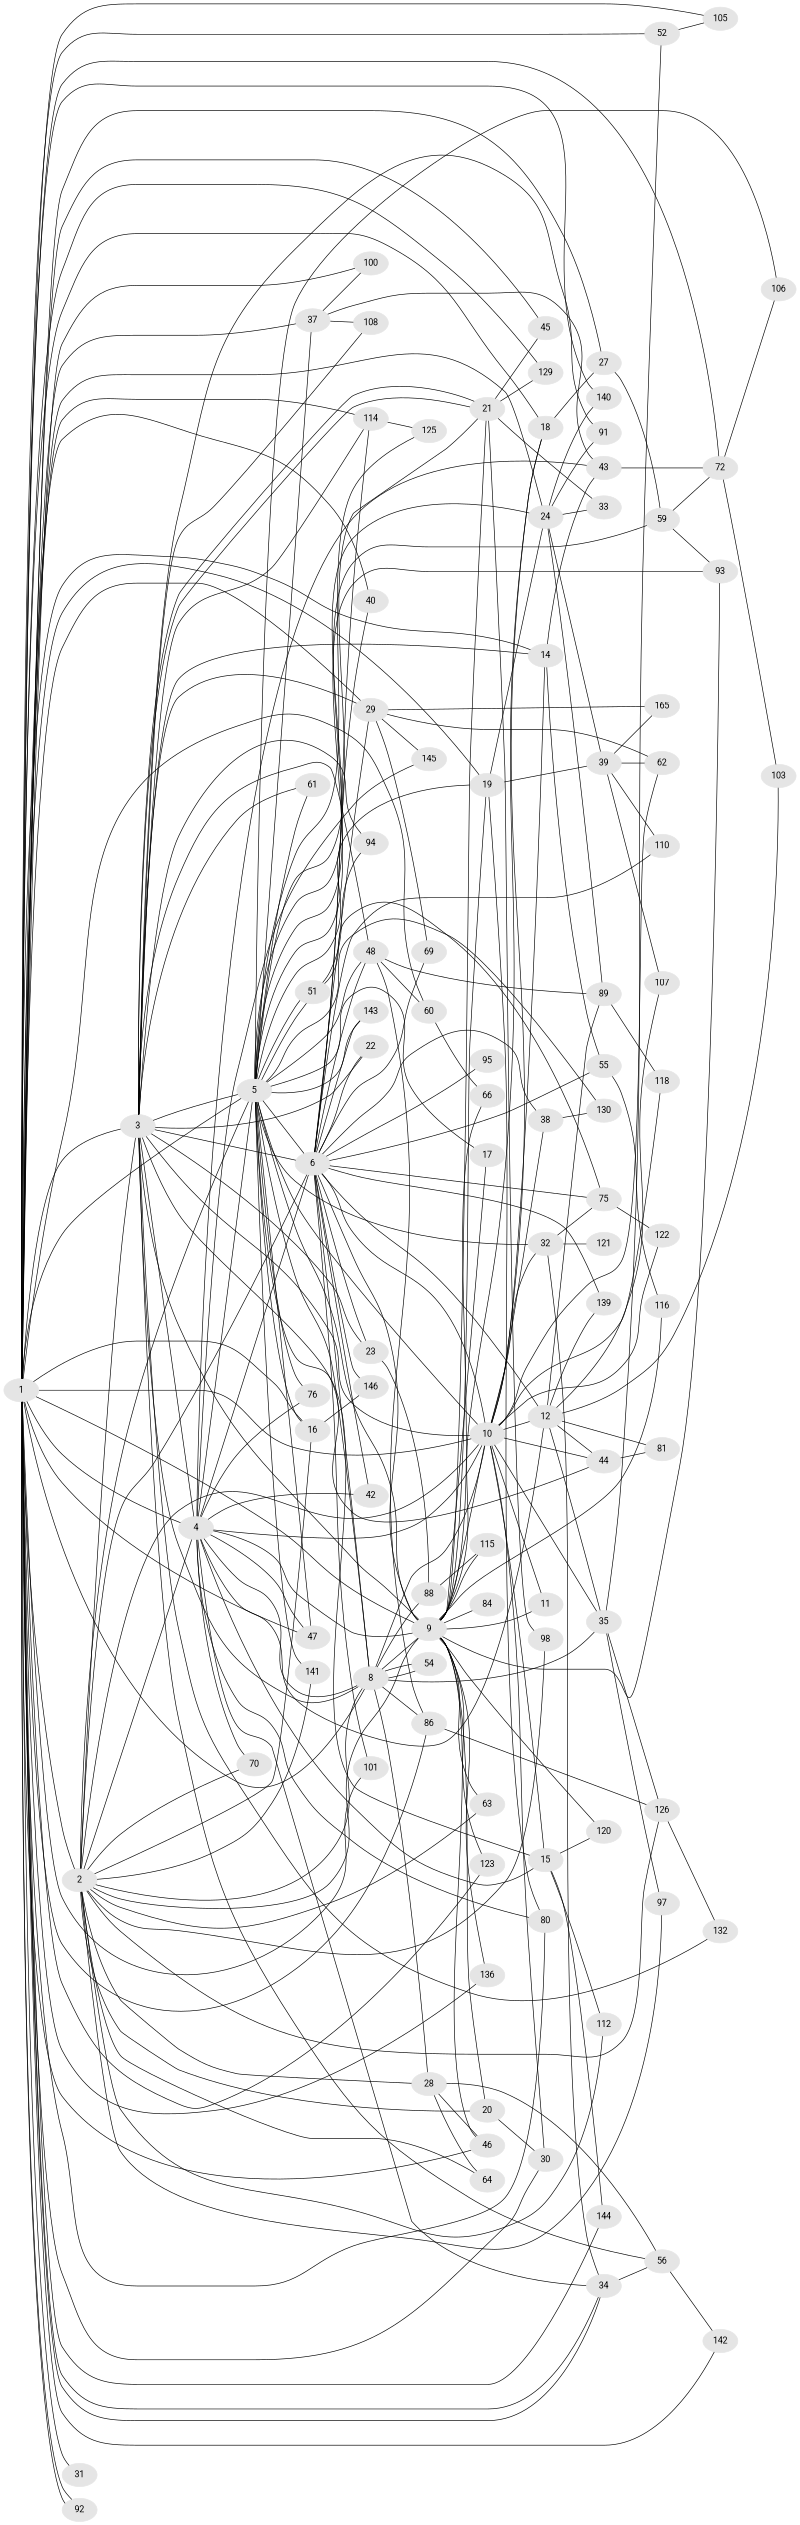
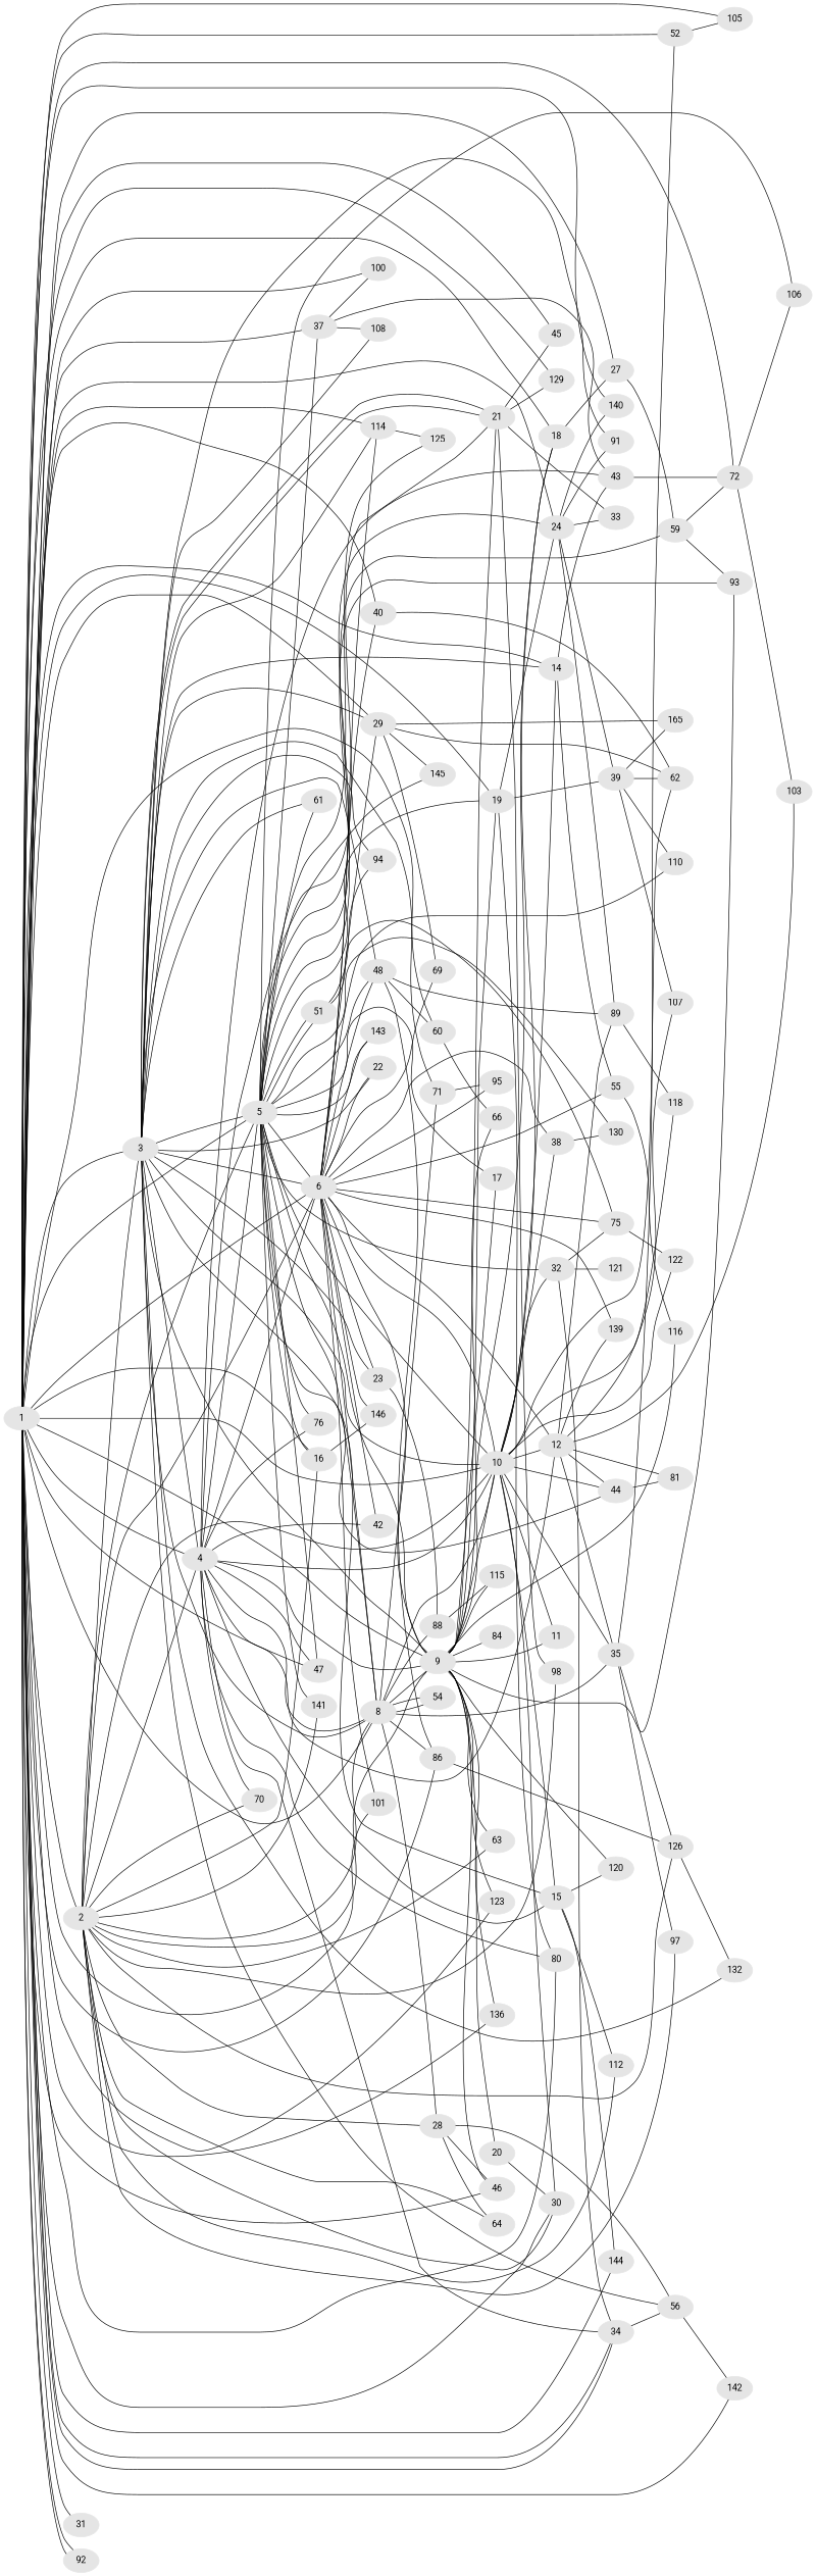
  graph {
    fontname=Roboto
    rankdir=LR
    node [color=gray90 fontname=Roboto style=filled]
    edge [fontname=Roboto]
    1 [super="+7"]
    2 [super="+127"]
    3 [super="+83"]
    4 [super="+58"]
    5 [super="+57"]
    6 [super="+99"]
    8 [super="+87"]
    9 [super="+137"]
    10 [super="+41"]
    14 [super="+25"]
    16 [super="+49"]
    18 [super="+102"]
    19 [super="+77"]
    24 [super="+36"]
    27
    29 [super="+50"]
    30
    31
    34 [super="+79"]
    37 [super="+85"]
    40 [super="+67"]
    45
    46 [super="+53"]
    47 [super="+117"]
    52
    60
    72 [super="+128"]
    80 [super="+104"]
    86 [super="+90"]
    92
    100
    101
    105
    114 [super="+134"]
    123
    129
    136
    140
    142
    144
    20 [super="+119"]
    28 [super="+82"]
    63
    64
    70
    97
    98
    112
    126 [super="+131"]
    141
    21 [super="+26"]
    22
    23
    44 [super="+138"]
    48 [super="+75"]
    56
    61
+   71 [super="+124"]
    91
    94
    108
    132
    12 [super="+13"]
    15 [super="+68"]
    42
    43
    76
    145
    17
    32
    51
    59
    93 [super="+133"]
    106
    125
    130
    143
    38
    55
    69
    n81 [label=75 super="+109"]
    95
    110
    139
    146
    35 [super="+65"]
    54
    88
    84
    11
    66
    115
    116
    120
    62 [super="+111"]
    118
    122
    39 [super="+96"]
    89 [super="+113"]
    33
    n101 [label=165]
    103
    81
    107
    121
    1 -- 2 [weight=2]
    1 -- 3 [weight=2]
    1 -- 4 [weight=2]
    1 -- 5 [weight=2]
+   1 -- 6 [weight=2]
    1 -- 8 [weight=2]
    1 -- 9 [weight=2]
    1 -- 10 [weight=2]
    1 -- 14
    1 -- 16
    1 -- 18
    1 -- 19
    1 -- 24
    1 -- 27
    1 -- 29
    1 -- 30
    1 -- 31
    1 -- 34
    1 -- 34
    1 -- 37
    1 -- 40
    1 -- 45
    1 -- 46
    1 -- 47
    1 -- 52
    1 -- 60
    1 -- 72
    1 -- 80
    1 -- 86
    1 -- 92
    1 -- 92
    1 -- 100
    1 -- 101
    1 -- 105
    1 -- 114
    1 -- 123
    1 -- 129
    1 -- 136
    1 -- 140
    1 -- 142
    1 -- 144
    2 -- 3 [weight=2]
    2 -- 4
    2 -- 5
    2 -- 6
    2 -- 8
    2 -- 9
    2 -- 10
    2 -- 16
-   2 -- 20
+   2 -- 30
    2 -- 28
    2 -- 63
    2 -- 64
    2 -- 70
    2 -- 97
    2 -- 98
    2 -- 112
    2 -- 126
    2 -- 141
    3 -- 4
    3 -- 5
    3 -- 6
    3 -- 8
    3 -- 9
    3 -- 10 [weight=2]
    3 -- 14
    3 -- 29
    3 -- 114
    3 -- 21
    3 -- 21
    3 -- 22
    3 -- 23
    3 -- 44
    3 -- 48 [weight=2]
    3 -- 56
    3 -- 61
+   3 -- 71
    3 -- 91
    3 -- 94
    3 -- 108
    3 -- 132
    4 -- 5
    4 -- 6
    4 -- 8
    4 -- 9 [weight=2]
    4 -- 10
    4 -- 34
    4 -- 47
    4 -- 80
    4 -- 70
    4 -- 12
    4 -- 15
    4 -- 42
    4 -- 43
    4 -- 76
    4 -- 145
    5 -- 6
    5 -- 8
    5 -- 9
    5 -- 10
    5 -- 16
    5 -- 19
    5 -- 24
    5 -- 37
    5 -- 47
    5 -- 141
    5 -- 21
    5 -- 48
    5 -- 61
    5 -- 15
    5 -- 76
    5 -- 17
    5 -- 32
    5 -- 51
    5 -- 51
    5 -- 59
    5 -- 93
    5 -- 106
    5 -- 125
    5 -- 130
    5 -- 143
    6 -- 8
    6 -- 9 [weight=2]
    6 -- 10
    6 -- 29
    6 -- 40
    6 -- 101
    6 -- 114
    6 -- 22
    6 -- 23
    6 -- 48
    6 -- 12
    6 -- 42
    6 -- 143
    6 -- 38
    6 -- 55
    6 -- 69
    6 -- n81
    6 -- 95
    6 -- 110
    6 -- 139
    6 -- 146
    8 -- 9
    8 -- 10 [weight=2]
    8 -- 86
    8 -- 28
+   8 -- 71 [weight=2]
    8 -- 35
    8 -- 54
    8 -- 54
    8 -- 88
    9 -- 10
    9 -- 18
    9 -- 19
    9 -- 46
    9 -- 123
    9 -- 136
    9 -- 20
    9 -- 63
    9 -- 21
    9 -- 17
    9 -- 93
    9 -- 84
    9 -- 11
    9 -- 66
    9 -- 115
    9 -- 116
    9 -- 120
    10 -- 14
    10 -- 18
    10 -- 30
    10 -- 44
    10 -- 12
    10 -- 15
    10 -- 32
    10 -- 38
    10 -- 35
    10 -- 11
    10 -- 62
    10 -- 118
    10 -- 122
    14 -- 43
    14 -- 55
    16 -- 146
    18 -- 27
    19 -- 24
    19 -- 80
    19 -- 39
    24 -- 140
    24 -- 91
    24 -- 39
    24 -- 89
    24 -- 33
    27 -- 59
    29 -- 145
    29 -- 69
    29 -- 62
    29 -- n101
    34 -- 56
    37 -- 100
    37 -- 108
    37 -- 43
+   40 -- 62
    52 -- 105
    60 -- 66
    72 -- 106
    72 -- 103
    86 -- 126
    114 -- 125
    20 -- 30
    28 -- 46
    28 -- 64
    28 -- 56
    126 -- 132
    21 -- 45
    21 -- 129
    21 -- 98
    21 -- 33
    23 -- 88
    44 -- 81
    48 -- 60
    48 -- 86
    48 -- 89
    56 -- 142
+   71 -- 95
    12 -- 44
    12 -- 139
    12 -- 35
    12 -- 89
    12 -- 103
    12 -- 81
    12 -- 107
    15 -- 144
    15 -- 112
    15 -- 120
    43 -- 72
    32 -- 34
    32 -- n81
    32 -- 121
    51 -- 94
    51 -- n81
    59 -- 72
    59 -- 93
    38 -- 130
    55 -- 116
    n81 -- 122
    35 -- 52
    35 -- 97
    35 -- 126
    88 -- 115
    39 -- 110
    39 -- 62 [weight=2]
    39 -- n101
    39 -- 107
    89 -- 118
  }
